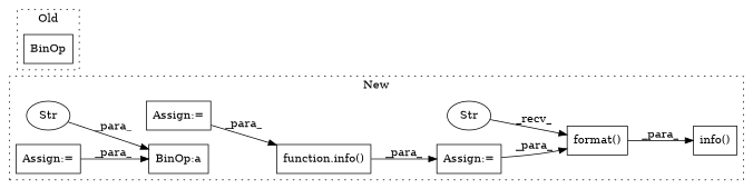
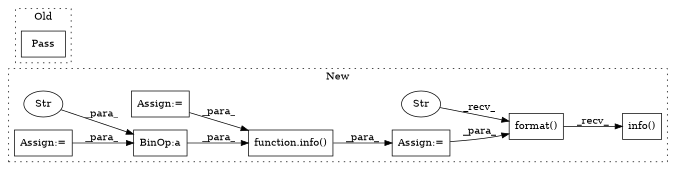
  digraph {
    rankdir=LR
    node [a=75 l=3 shape=box]
    n1 [l="5,1" label="function.info()" s="5352,5387"]
    n2 [a=68 label="Assign:=" s=5349]
    n3 [a=82 label="BinOp:a" s=5378]
    n4 [a=66 l=6 label=Str s=5381 shape=ellipse]
    n5 [l="9,1" label="info()" s="5473,5524"]
    n6 [l="25,1" label="format()" s="5482,5523"]
    n7 [a=66 l=17 label=Str s=5482 shape=ellipse]
    n8 [a=68 label="Assign:=" s=5190]
    n9 [a=68 label="Assign:=" s=5162]
-   n10 [a=62 l=4 label=BinOp s=5104]
+   n10 [a=62 l=4 label=Pass s=5104]
    subgraph cluster_1 {
      label=New
      style=dotted
      n1
      n2
      n3
      n4
      n5
      n6
      n7
      n8
      n9
    }
    subgraph cluster_2 {
      label=Old
      style=dotted
      n10
    }
    n1 -> n2 [label=_para_]
    n2 -> n6 [label=_para_]
+   n3 -> n1 [label=_para_]
    n4 -> n3 [label=_para_]
-   n6 -> n5 [label=_para_]
+   n6 -> n5 [label=_recv_]
    n7 -> n6 [label=_recv_]
    n8 -> n1 [label=_para_]
    n9 -> n3 [label=_para_]
  }
